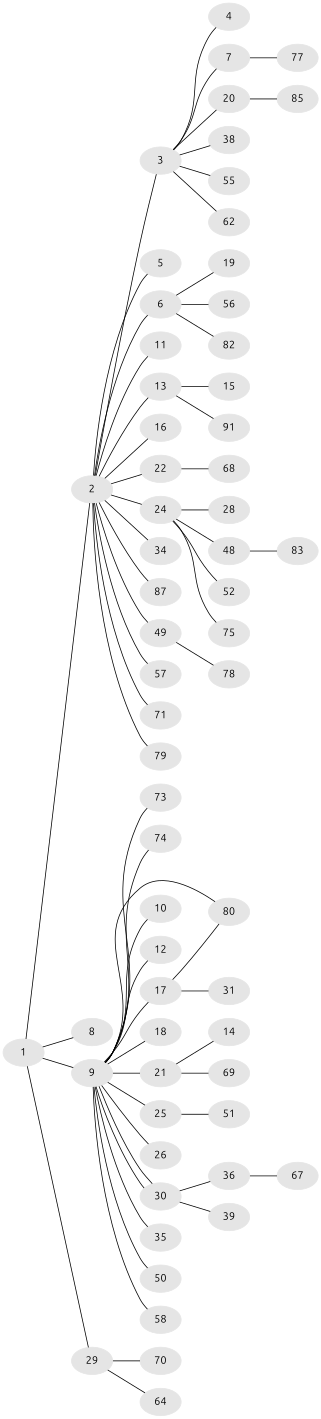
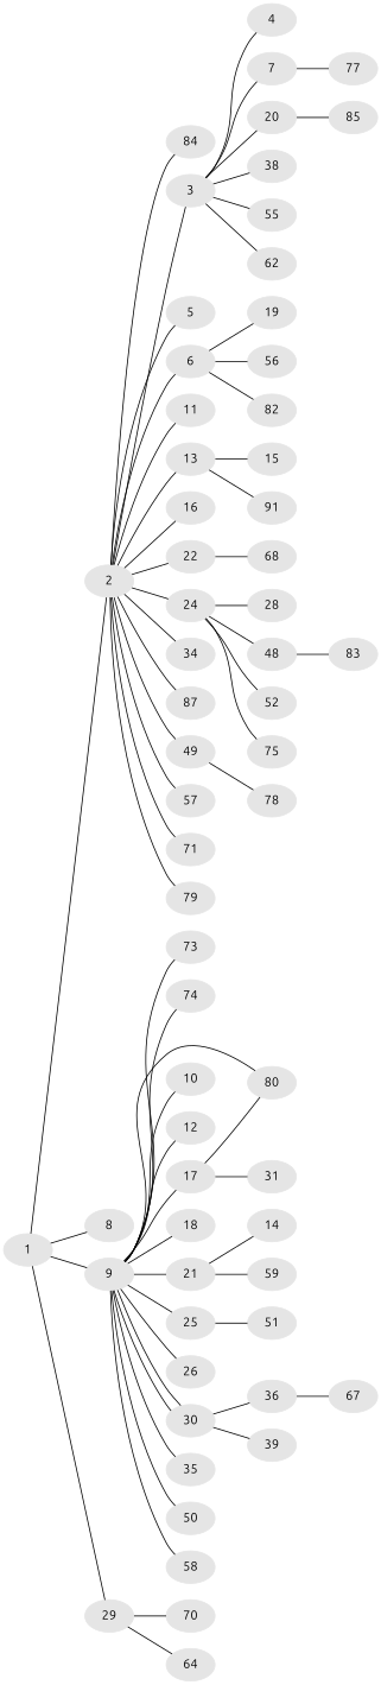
  graph {
    fontname=Ubuntu
    rankdir=LR
    node [color=gray90 fontname=Ubuntu style=filled]
    edge [fontname=Ubuntu]
    1 [super="+46"]
    2 [super="+32"]
    8
    9 [super="+47"]
    29 [super="+40"]
    3 [super="+65"]
    5 [super="+44"]
    6 [super="+43"]
    11 [super="+23"]
    13 [super="+41"]
    16
    22
    24 [super="+33"]
    34
    n15 [label=87 super="+63"]
    49
    57
    71
    79
+   84
    10
    12
    17 [super="+54"]
    18
    21 [super="+27"]
    25 [super="+45"]
    26
    30 [super="+60"]
    35
    50
    58 [super="+81"]
    73
    74
    80
    64
    70
    4
    7 [super="+72"]
    20
    38
    55
    62
    19
    56
    82
    15
    n47 [label=91]
    68
    28
    48 [super="+76"]
    52 [super="+69"]
    75
    78
    77
    85
    14 [super="+42"]
    31
-   59 [label=69]
+   59
    51 [super="+66"]
    36 [super="+53"]
    39
    83
    67
    1 -- 2
    1 -- 8
    1 -- 9
    1 -- 29
    2 -- 3
    2 -- 5
    2 -- 6
    2 -- 11
    2 -- 13
    2 -- 16
    2 -- 22
    2 -- 24
    2 -- 34
    2 -- n15
    2 -- 49
    2 -- 57
    2 -- 71
    2 -- 79
+   2 -- 84
    9 -- 10
    9 -- 12
    9 -- 17
    9 -- 18
    9 -- 21
    9 -- 25
    9 -- 26
    9 -- 30
    9 -- 30
    9 -- 35
    9 -- 50
    9 -- 58
    9 -- 73
    9 -- 74
    9 -- 80
    29 -- 64
    29 -- 70
    3 -- 4
    3 -- 7
    3 -- 20
    3 -- 38
    3 -- 55
    3 -- 62
    6 -- 19
    6 -- 56
    6 -- 82
    13 -- 15
    13 -- n47
    22 -- 68
    24 -- 28
    24 -- 48
    24 -- 52
    24 -- 75
    49 -- 78
    17 -- 80
    17 -- 31
    21 -- 14
    21 -- 59
    25 -- 51
    30 -- 36
    30 -- 39
    7 -- 77
    20 -- 85
    48 -- 83
    36 -- 67
  }
